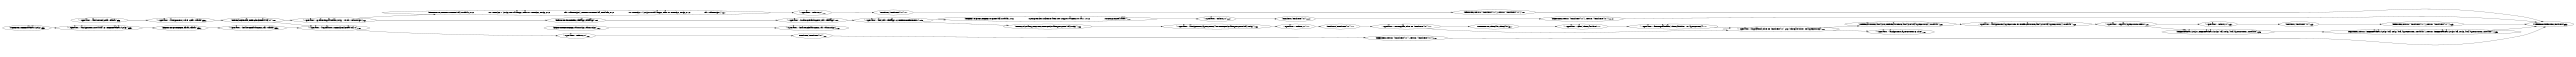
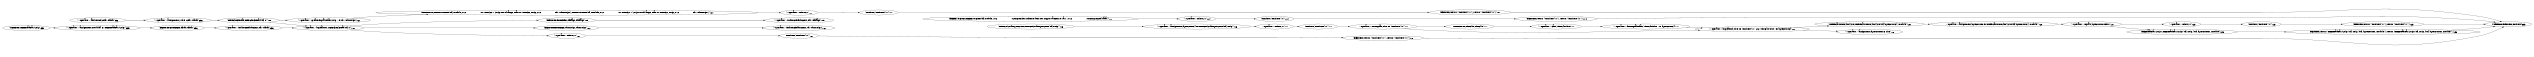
  digraph {
    rankdir=LR
    n1 [label=<(&lt;operator&gt;.assignment,module[] = &quot;TIFFReadRawStrip&quot;)<SUB>695</SUB>>]
    n2 [label=<(FIELD_IDENTIFIER,tif_dir,tif_dir)<SUB>696</SUB>>]
    n3 [label=<(&lt;operator&gt;.indirectFieldAccess,tif-&gt;tif_dir)<SUB>696</SUB>>]
    n4 [label=<(&lt;operator&gt;.assignment,*td = &amp;tif-&gt;tif_dir)<SUB>696</SUB>>]
    n5 [label=<(TIFFCheckRead,TIFFCheckRead(tif, 0))<SUB>700</SUB>>]
    n6 [label=<(&lt;operator&gt;.logicalNot,!TIFFCheckRead(tif, 0))<SUB>700</SUB>>]
    n7 [label=<(&lt;operator&gt;.greaterEqualsThan,strip &gt;= td-&gt;td_nstrips)<SUB>702</SUB>>]
    n8 [label=<(&lt;operator&gt;.assignment,bytecount64 = TIFFGetStrileByteCount(tif, strip))<SUB>716</SUB>>]
    n9 [label=<(&lt;operator&gt;.minus,-1)<SUB>717</SUB>>]
    n10 [label=<(tmsize_t,(tmsize_t)(-1))<SUB>717</SUB>>]
    n11 [label=<(RETURN,return (TIFFReadRawStrip1(tif, strip, buf, bytecountm, module));,return (TIFFReadRawStrip1(tif, strip, buf, bytecountm, module));)<SUB>725</SUB>>]
    n12 [label=<(METHOD_RETURN,tmsize_t)<SUB>693</SUB>>]
    n13 [label=<(&lt;operator&gt;.addressOf,&amp;tif-&gt;tif_dir)<SUB>896</SUB>>]
    n14 [label=<(FIELD_IDENTIFIER,td_nstrips,td_nstrips)<SUB>702</SUB>>]
    n15 [label=<(&lt;operator&gt;.minus,-1)<SUB>701</SUB>>]
    n16 [label=<(&lt;operator&gt;.indirectFieldAccess,td-&gt;td_nstrips)<SUB>702</SUB>>]
    n17 [label=<(tmsize_t,(tmsize_t)(-1))<SUB>701</SUB>>]
    n18 [label=<(UNKNOWN,TIFFErrorExtR(tif, module,\012                      &quot;%&quot; PRIu32 &quot;: Strip out of range, max %&quot; PRIu32, strip,\012                      td-&gt;td_nstrips);,TIFFErrorExtR(tif, module,\012                      &quot;%&quot; PRIu32 &quot;: Strip out of range, max %&quot; PRIu32, strip,\012                      td-&gt;td_nstrips);)<SUB>704</SUB>>]
    n19 [label=<(FIELD_IDENTIFIER,tif_flags,tif_flags)<SUB>709</SUB>>]
    n20 [label=<(&lt;operator&gt;.minus,-1)<SUB>707</SUB>>]
    n21 [label=<(&lt;operator&gt;.indirectFieldAccess,tif-&gt;tif_flags)<SUB>709</SUB>>]
-   n22 [label=<(&lt;operator&gt;.and,tif-&gt;tif_flags &amp; TIFF_NOREADRAW)<SUB>709</SUB>>]
    n23 [label=<(TIFFGetStrileByteCount,TIFFGetStrileByteCount(tif, strip))<SUB>716</SUB>>]
    n24 [label=<(TIFFErrorExtR,TIFFErrorExtR(tif, module,\012                      &quot;Compression scheme does not support access to raw &quot;\012                      &quot;uncompressed data&quot;))<SUB>711</SUB>>]
    n25 [label=<(&lt;operator&gt;.minus,-1)<SUB>714</SUB>>]
    n26 [label=<(&lt;operator&gt;.logicalAnd,size != (tmsize_t)(-1) &amp;&amp; (uint64_t)size &lt;= bytecount64)<SUB>717</SUB>>]
    n27 [label=<(&lt;operator&gt;.assignment,bytecountm = size)<SUB>718</SUB>>]
    n28 [label=<(_TIFFCastUInt64ToSSize,_TIFFCastUInt64ToSSize(tif, bytecount64, module))<SUB>720</SUB>>]
    n29 [label=<(&lt;operator&gt;.assignment,bytecountm = _TIFFCastUInt64ToSSize(tif, bytecount64, module))<SUB>720</SUB>>]
    n30 [label=<(&lt;operator&gt;.equals,bytecountm == 0)<SUB>721</SUB>>]
    n31 [label=<(TIFFReadRawStrip1,TIFFReadRawStrip1(tif, strip, buf, bytecountm, module))<SUB>725</SUB>>]
    n32 [label=<(&lt;operator&gt;.minus,-1)<SUB>723</SUB>>]
    n33 [label=<(tmsize_t,(tmsize_t)(-1))<SUB>723</SUB>>]
    n34 [label=<(RETURN,return ((tmsize_t)(-1));,return ((tmsize_t)(-1));)<SUB>701</SUB>>]
    n35 [label=<(tmsize_t,(tmsize_t)(-1))<SUB>707</SUB>>]
    n36 [label=<(RETURN,return ((tmsize_t)(-1));,return ((tmsize_t)(-1));)<SUB>707</SUB>>]
    n37 [label=<(tmsize_t,(tmsize_t)(-1))<SUB>714</SUB>>]
    n38 [label=<(RETURN,return ((tmsize_t)(-1));,return ((tmsize_t)(-1));)<SUB>714</SUB>>]
    n39 [label=<(&lt;operator&gt;.notEquals,size != (tmsize_t)(-1))<SUB>717</SUB>>]
-   n40 [label=<(UNKNOWN,uint64_t,uint64_t)<SUB>317</SUB>>]
+   n40 [label=<(UNKNOWN,uint64_t,uint64_t)<SUB>717</SUB>>]
    n41 [label=<(&lt;operator&gt;.cast,(uint64_t)size)<SUB>717</SUB>>]
    n42 [label=<(&lt;operator&gt;.lessEqualsThan,(uint64_t)size &lt;= bytecount64)<SUB>717</SUB>>]
    n43 [label=<(RETURN,return ((tmsize_t)(-1));,return ((tmsize_t)(-1));)<SUB>723</SUB>>]
    n44 [label=<(METHOD,TIFFReadRawStrip)<SUB>693</SUB>>]
    n1 -> n2
    n2 -> n3
    n3 -> n6
    n4 -> n5
    n5 -> n6
    n5 -> n7
+   n6 -> n14
    n6 -> n15
    n7 -> n18
-   n7 -> n19
+   n6 -> n19
    n8 -> n9
    n9 -> n10
    n10 -> n39
    n11 -> n12
    n13 -> n4
    n14 -> n16
    n15 -> n17
    n17 -> n34
    n18 -> n20
    n19 -> n21
    n20 -> n35
-   n21 -> n22
-   n22 -> n23
-   n22 -> n24
    n23 -> n8
    n24 -> n25
    n25 -> n37
    n26 -> n27
    n26 -> n28
    n28 -> n29
    n29 -> n30
    n30 -> n31
    n30 -> n32
    n31 -> n11
    n32 -> n33
    n33 -> n43
    n34 -> n12
    n35 -> n36
    n36 -> n12
    n37 -> n38
    n38 -> n12
    n39 -> n26
    n39 -> n40
    n40 -> n41
    n41 -> n42
    n42 -> n26
    n43 -> n12
    n44 -> n1
  }
